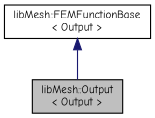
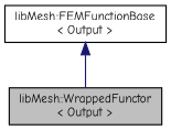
  digraph {
    fontname="Comic Neue"
    node [color=black fontname="Comic Neue" fontsize=10 shape=record style=filled]
-   n1 [fillcolor=grey75 fontcolor=black height=0.2 label="libMesh::Output\l\< Output \>" width=0.4]
+   n1 [fillcolor=grey75 fontcolor=black height=0.2 label="libMesh::WrappedFunctor\l\< Output \>" width=0.4]
    n2 [fillcolor=white height=0.2 label="libMesh::FEMFunctionBase\l\< Output \>" width=0.4]
    n2 -> n1 [color=midnightblue dir=back fontname="Comic Neue" fontsize=10 labelfontname=Helvetica labelfontsize=10 style=solid]
  }
